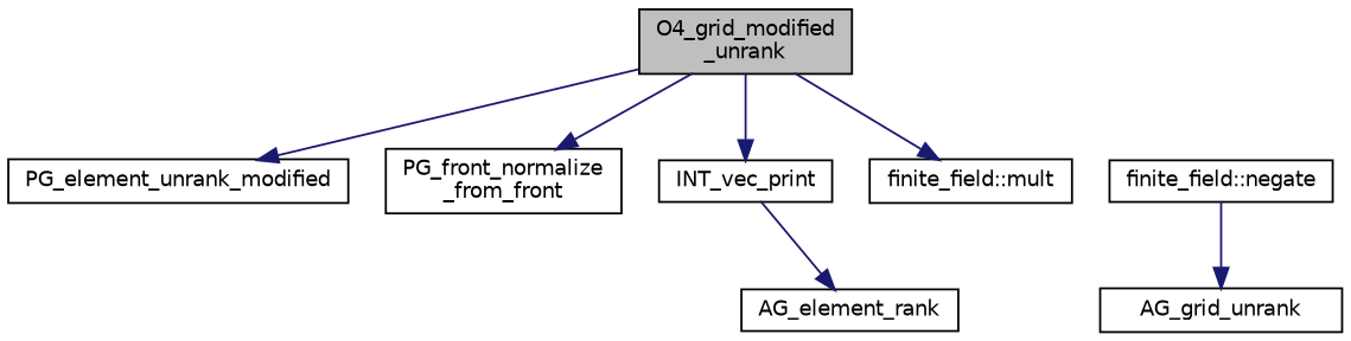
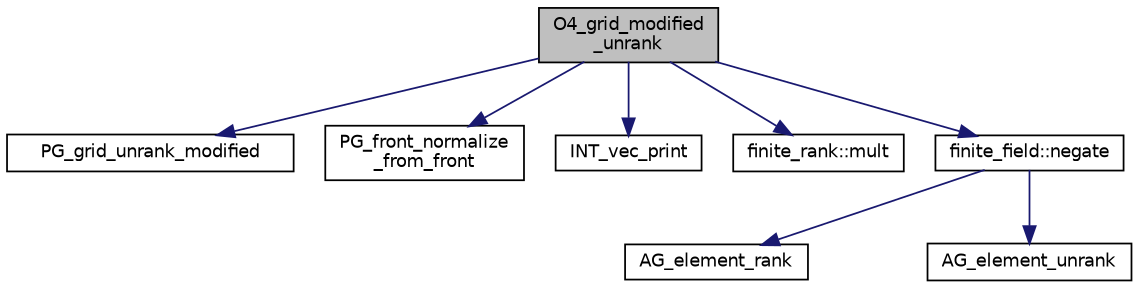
  digraph {
    rankdir=TB
    node [color=black fillcolor=white fontname=Helvetica fontsize=10 shape=record style=filled]
    edge [color=midnightblue fontname=Helvetica fontsize=10 labelfontname=Helvetica labelfontsize=10 style=solid]
    n1 [fillcolor=grey75 fontcolor=black height=0.2 label="O4_grid_modified\l_unrank" width=0.4]
-   n2 [height=0.2 label=PG_element_unrank_modified width=0.4]
+   n2 [height=0.2 label=PG_grid_unrank_modified width=0.4]
    n3 [height=0.2 label="PG_front_normalize\l_from_front" width=0.4]
    n4 [height=0.2 label=INT_vec_print width=0.4]
-   n5 [height=0.2 label="finite_field::mult" width=0.4]
+   n5 [height=0.2 label="finite_rank::mult" width=0.4]
    n6 [height=0.2 label="finite_field::negate" width=0.4]
-   n7 [height=0.2 label=AG_grid_unrank width=0.4]
+   n7 [height=0.2 label=AG_element_unrank width=0.4]
    n8 [height=0.2 label=AG_element_rank width=0.4]
    n1 -> n2
    n1 -> n3
    n1 -> n4
    n1 -> n5
+   n1 -> n6
    n6 -> n7
-   n4 -> n8
+   n6 -> n8
  }
